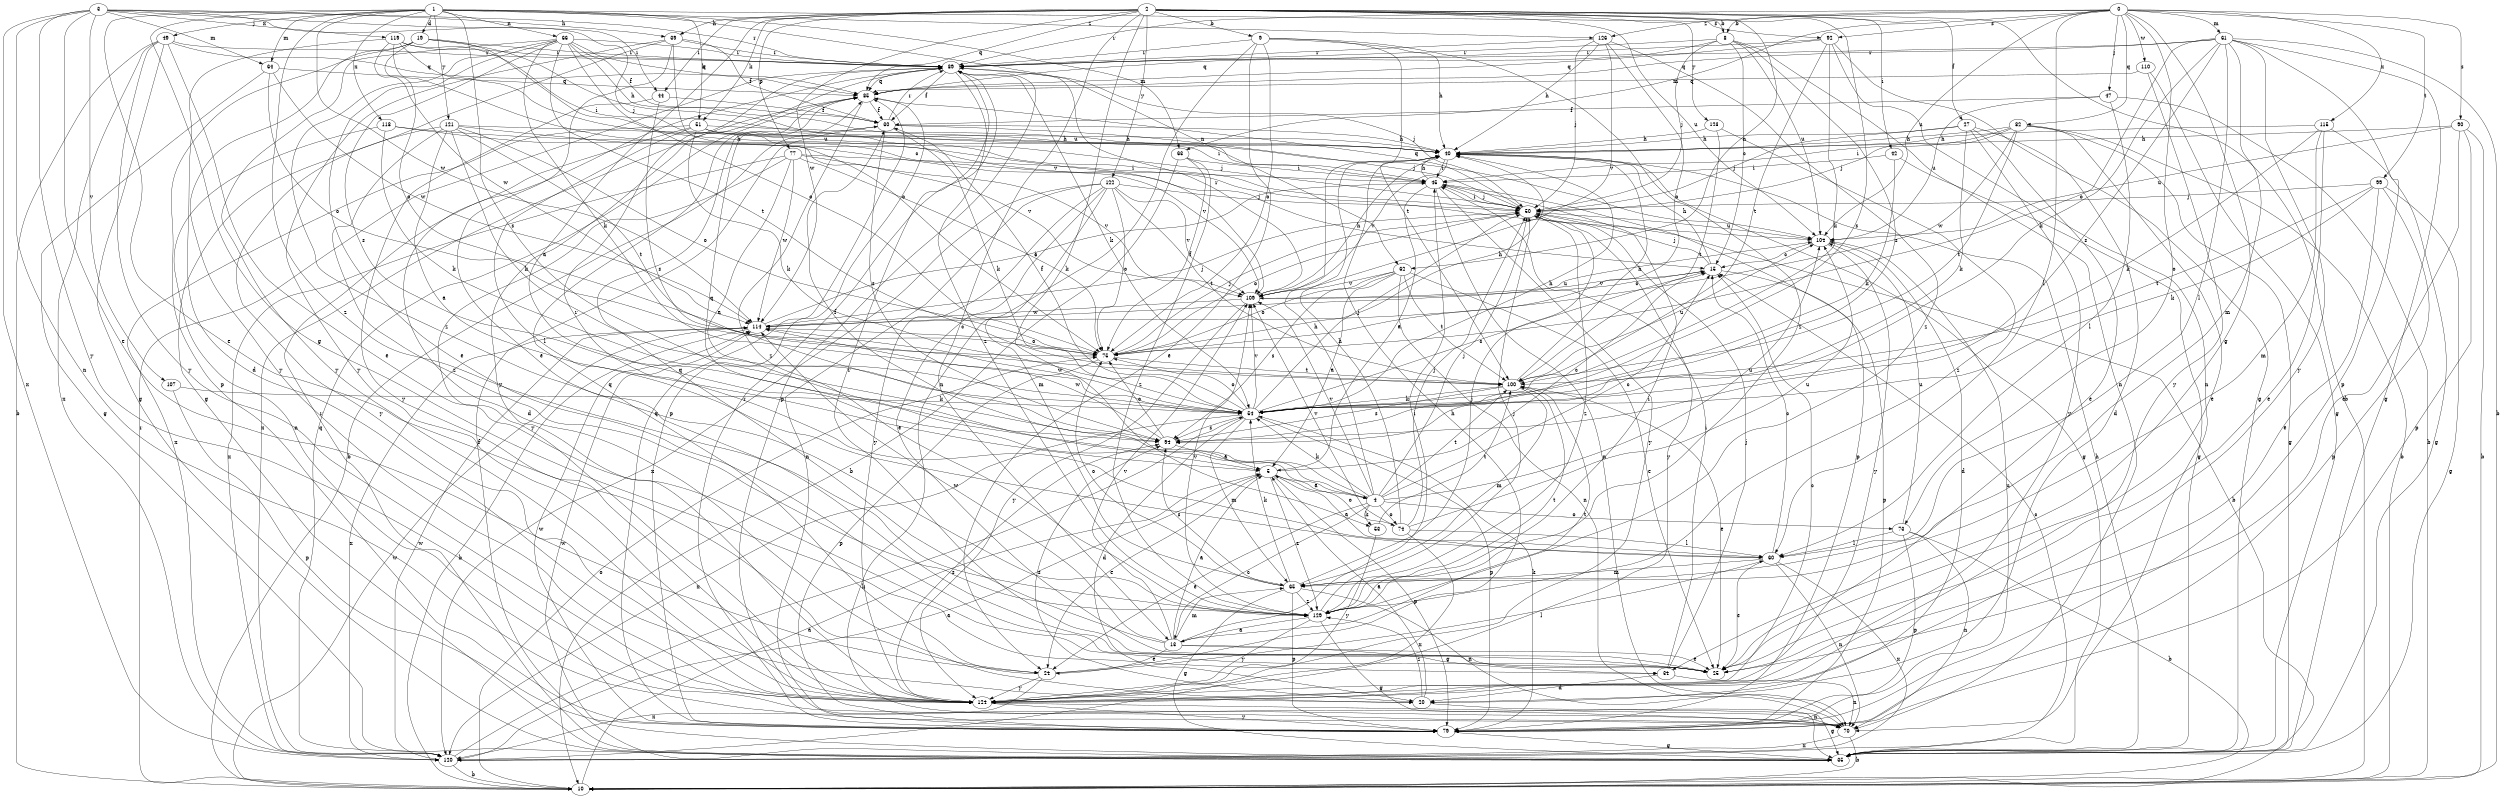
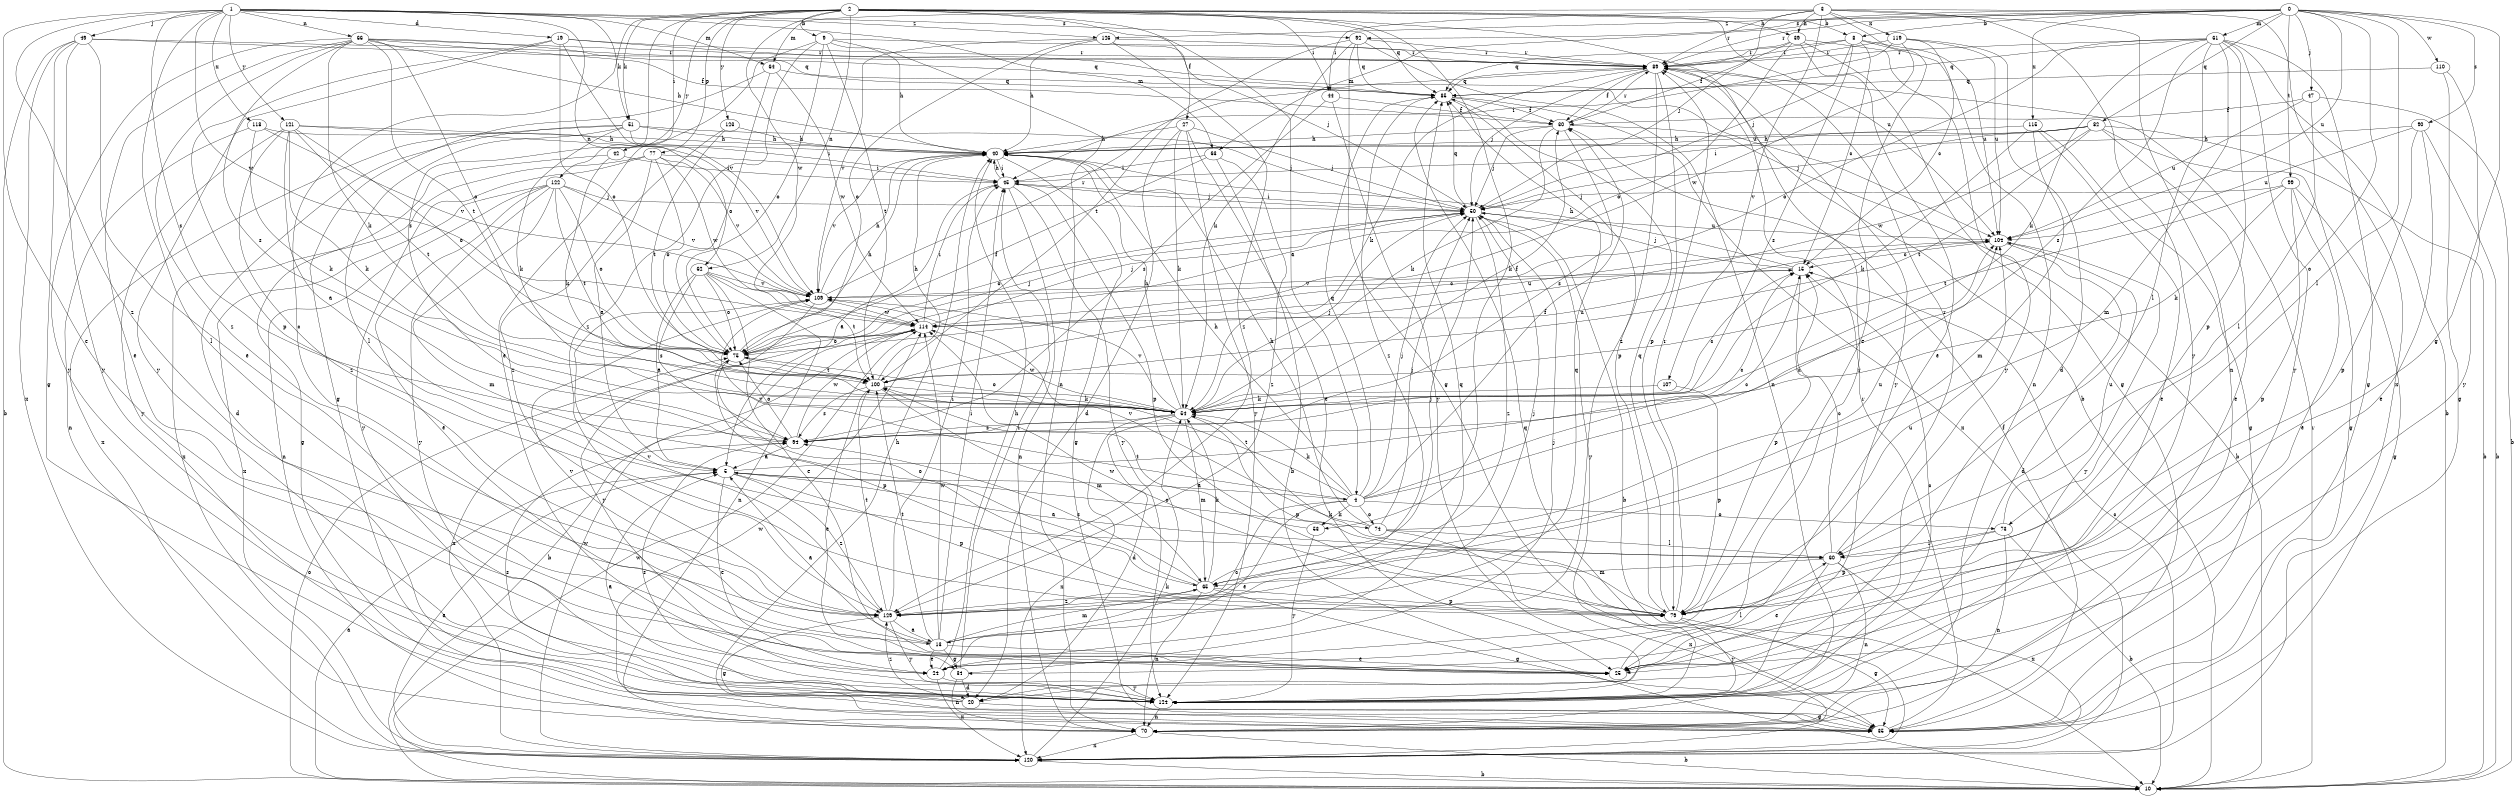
  strict digraph {
    0
    8
    34
    47
    60
    61
    63
    73
    82
    89
    90
    92
    99
    104
    110
    115
    126
    94
    85
    50
    70
    15
    45
    20
    10
    30
    120
    5
    25
    65
    124
    54
    79
    75
    35
    129
    114
    40
    100
    109
    1
    19
    24
    49
    51
    64
    66
    n48 [label=62]
    118
    121
    13
    2
    4
    9
    27
    39
    42
    44
    53
    77
    122
    123
    74
    3
    107
    119
    0 -> 8 [label=b]
    0 -> 34 [label=g]
    0 -> 47 [label=j]
    0 -> 60 [label=l]
    0 -> 61 [label=m]
    0 -> 63 [label=m]
    0 -> 73 [label=o]
    0 -> 82 [label=q]
    0 -> 89 [label=r]
    0 -> 90 [label=s]
    0 -> 92 [label=s]
    0 -> 99 [label=t]
    0 -> 104 [label=u]
    0 -> 110 [label=w]
    0 -> 115 [label=x]
    0 -> 126 [label=z]
    8 -> 89 [label=r]
    8 -> 104 [label=u]
    8 -> 94 [label=s]
    8 -> 85 [label=q]
    8 -> 50 [label=j]
    8 -> 70 [label=n]
    8 -> 15 [label=c]
    34 -> 50 [label=j]
    34 -> 70 [label=n]
    34 -> 45 [label=i]
    34 -> 20 [label=d]
    47 -> 60 [label=l]
    47 -> 104 [label=u]
    47 -> 10 [label=b]
    47 -> 30 [label=f]
    60 -> 89 [label=r]
    60 -> 70 [label=n]
    60 -> 15 [label=c]
    60 -> 120 [label=x]
    60 -> 5 [label=a]
    60 -> 25 [label=e]
    60 -> 65 [label=m]
    61 -> 60 [label=l]
    61 -> 89 [label=r]
    61 -> 94 [label=s]
    61 -> 85 [label=q]
    61 -> 10 [label=b]
    61 -> 65 [label=m]
    61 -> 124 [label=y]
    61 -> 54 [label=k]
    61 -> 79 [label=p]
    61 -> 75 [label=o]
    61 -> 35 [label=g]
    63 -> 45 [label=i]
    63 -> 10 [label=b]
    63 -> 75 [label=f]
    63 -> 129 [label=z]
    73 -> 60 [label=l]
    73 -> 104 [label=u]
    73 -> 70 [label=n]
    73 -> 10 [label=b]
    73 -> 79 [label=p]
    82 -> 50 [label=j]
    82 -> 45 [label=i]
    82 -> 10 [label=b]
    82 -> 25 [label=e]
    82 -> 35 [label=g]
    82 -> 114 [label=w]
    82 -> 40 [label=h]
    82 -> 100 [label=t]
    89 -> 85 [label=q]
    89 -> 50 [label=j]
    89 -> 30 [label=f]
    89 -> 124 [label=y]
    89 -> 54 [label=k]
    89 -> 79 [label=p]
    89 -> 129 [label=z]
    90 -> 104 [label=u]
    90 -> 10 [label=b]
    90 -> 25 [label=e]
    90 -> 79 [label=p]
    90 -> 40 [label=h]
    92 -> 89 [label=r]
    92 -> 85 [label=q]
    92 -> 70 [label=n]
    92 -> 54 [label=k]
    92 -> 35 [label=g]
    92 -> 100 [label=t]
    99 -> 50 [label=j]
    99 -> 25 [label=e]
    99 -> 54 [label=k]
    99 -> 79 [label=p]
    99 -> 35 [label=g]
    99 -> 100 [label=t]
    104 -> 15 [label=c]
    104 -> 20 [label=d]
    104 -> 124 [label=y]
    110 -> 85 [label=q]
    110 -> 124 [label=y]
    110 -> 35 [label=g]
    115 -> 25 [label=e]
    115 -> 65 [label=m]
    115 -> 54 [label=k]
    115 -> 35 [label=g]
    115 -> 40 [label=h]
    126 -> 89 [label=r]
    126 -> 50 [label=j]
    126 -> 75 [label=o]
    126 -> 129 [label=z]
    126 -> 40 [label=h]
    126 -> 109 [label=v]
    94 -> 5 [label=a]
    94 -> 75 [label=o]
    94 -> 114 [label=w]
    85 -> 30 [label=f]
    85 -> 120 [label=x]
    85 -> 79 [label=p]
    85 -> 129 [label=z]
    50 -> 104 [label=u]
    50 -> 85 [label=q]
    50 -> 45 [label=i]
    50 -> 10 [label=b]
    50 -> 124 [label=y]
    50 -> 75 [label=o]
    50 -> 129 [label=z]
    70 -> 10 [label=b]
    70 -> 120 [label=x]
    15 -> 50 [label=j]
    15 -> 79 [label=p]
    15 -> 40 [label=h]
    15 -> 109 [label=v]
    45 -> 50 [label=j]
    45 -> 70 [label=n]
    45 -> 5 [label=a]
    45 -> 124 [label=y]
    45 -> 79 [label=p]
    45 -> 40 [label=h]
    20 -> 94 [label=s]
    20 -> 5 [label=a]
    20 -> 35 [label=g]
    20 -> 129 [label=z]
    10 -> 89 [label=r]
    10 -> 5 [label=a]
    10 -> 75 [label=o]
    10 -> 114 [label=w]
    30 -> 89 [label=r]
    30 -> 94 [label=s]
    30 -> 50 [label=j]
    30 -> 10 [label=b]
    30 -> 54 [label=k]
    30 -> 40 [label=h]
    120 -> 85 [label=q]
    120 -> 15 [label=c]
    120 -> 10 [label=b]
    120 -> 5 [label=a]
    120 -> 54 [label=k]
    120 -> 114 [label=w]
    5 -> 15 [label=c]
    5 -> 79 [label=p]
    5 -> 129 [label=z]
    5 -> 24 [label=e]
    5 -> 4 [label=a]
    5 -> 74 [label=o]
    25 -> 89 [label=r]
    65 -> 94 [label=s]
    65 -> 50 [label=j]
    65 -> 70 [label=n]
    65 -> 54 [label=k]
    65 -> 79 [label=p]
    65 -> 75 [label=o]
    65 -> 35 [label=g]
    65 -> 129 [label=z]
    124 -> 94 [label=s]
    124 -> 70 [label=n]
    124 -> 15 [label=c]
    54 -> 94 [label=s]
    54 -> 50 [label=j]
    54 -> 15 [label=c]
    54 -> 20 [label=d]
    54 -> 30 [label=f]
    54 -> 120 [label=x]
    54 -> 65 [label=m]
    54 -> 79 [label=p]
    54 -> 75 [label=o]
    54 -> 114 [label=w]
    54 -> 40 [label=h]
    54 -> 109 [label=v]
    79 -> 89 [label=r]
    79 -> 104 [label=u]
    79 -> 85 [label=q]
-   124 -> 79 [label=y]
+   79 -> 124 [label=y]
    79 -> 54 [label=k]
    79 -> 35 [label=g]
    79 -> 114 [label=w]
    75 -> 50 [label=j]
    75 -> 79 [label=p]
    75 -> 40 [label=h]
    75 -> 100 [label=t]
    35 -> 89 [label=r]
    35 -> 30 [label=f]
    35 -> 114 [label=w]
    35 -> 40 [label=h]
    129 -> 50 [label=j]
    129 -> 45 [label=i]
    129 -> 124 [label=y]
    129 -> 35 [label=g]
    129 -> 100 [label=t]
    129 -> 109 [label=v]
    129 -> 13 [label=a]
    114 -> 104 [label=u]
    114 -> 50 [label=j]
    114 -> 45 [label=i]
    114 -> 10 [label=b]
    114 -> 120 [label=x]
    114 -> 75 [label=o]
    40 -> 45 [label=i]
    40 -> 35 [label=g]
    40 -> 109 [label=v]
    100 -> 104 [label=u]
    100 -> 94 [label=s]
    100 -> 25 [label=e]
    100 -> 65 [label=m]
    100 -> 54 [label=k]
    100 -> 40 [label=h]
    109 -> 89 [label=r]
    109 -> 15 [label=c]
    109 -> 124 [label=y]
    109 -> 114 [label=w]
    109 -> 40 [label=h]
-   1 -> 34 [label=g]
+   1 -> 34 [label=l]
    1 -> 63 [label=m]
    1 -> 92 [label=s]
    1 -> 126 [label=z]
    1 -> 94 [label=s]
    1 -> 129 [label=z]
    1 -> 114 [label=w]
    1 -> 19 [label=d]
    1 -> 24 [label=e]
    1 -> 49 [label=j]
    1 -> 51 [label=k]
    1 -> 64 [label=m]
    1 -> 66 [label=n]
    1 -> n48 [label=n]
    1 -> 118 [label=x]
    1 -> 121 [label=y]
    19 -> 89 [label=r]
    19 -> 104 [label=u]
    19 -> 124 [label=y]
    19 -> 79 [label=p]
    19 -> 75 [label=o]
    19 -> 109 [label=v]
    24 -> 60 [label=l]
    24 -> 85 [label=q]
    24 -> 120 [label=x]
    24 -> 124 [label=y]
    24 -> 40 [label=h]
    49 -> 89 [label=r]
    49 -> 85 [label=q]
    49 -> 10 [label=b]
    49 -> 120 [label=x]
    49 -> 25 [label=e]
    49 -> 124 [label=y]
    49 -> 35 [label=g]
    51 -> 60 [label=l]
    51 -> 50 [label=j]
    51 -> 45 [label=i]
    51 -> 20 [label=d]
    51 -> 120 [label=x]
    51 -> 54 [label=k]
    51 -> 40 [label=h]
    64 -> 85 [label=q]
    64 -> 75 [label=o]
    64 -> 35 [label=g]
    64 -> 114 [label=w]
    66 -> 89 [label=r]
    66 -> 94 [label=s]
    66 -> 85 [label=q]
    66 -> 30 [label=f]
    66 -> 25 [label=e]
    66 -> 124 [label=y]
    66 -> 54 [label=k]
    66 -> 75 [label=o]
    66 -> 129 [label=z]
    66 -> 40 [label=h]
    66 -> 100 [label=t]
    n48 -> 94 [label=s]
    n48 -> 70 [label=n]
    n48 -> 5 [label=a]
    n48 -> 25 [label=e]
    n48 -> 75 [label=o]
    n48 -> 100 [label=t]
    n48 -> 109 [label=v]
    118 -> 70 [label=n]
    118 -> 54 [label=k]
    118 -> 40 [label=h]
    118 -> 109 [label=v]
    121 -> 5 [label=a]
    121 -> 124 [label=y]
    121 -> 54 [label=k]
    121 -> 75 [label=o]
    121 -> 129 [label=z]
    121 -> 40 [label=h]
    121 -> 100 [label=t]
    121 -> 109 [label=v]
    13 -> 34 [label=g]
    13 -> 85 [label=q]
    13 -> 45 [label=i]
    13 -> 5 [label=a]
    13 -> 25 [label=e]
    13 -> 65 [label=m]
    13 -> 114 [label=w]
    13 -> 100 [label=t]
    13 -> 109 [label=v]
    13 -> 24 [label=e]
    2 -> 8 [label=b]
    2 -> 104 [label=u]
    2 -> 94 [label=s]
    2 -> 85 [label=q]
    2 -> 10 [label=b]
    2 -> 114 [label=w]
    2 -> 51 [label=k]
    2 -> n48 [label=n]
    2 -> 13 [label=c]
    2 -> 4 [label=a]
    2 -> 9 [label=b]
    2 -> 27 [label=f]
    2 -> 39 [label=h]
    2 -> 42 [label=i]
    2 -> 44 [label=i]
    2 -> 53 [label=k]
    2 -> 77 [label=p]
    2 -> 122 [label=y]
    2 -> 123 [label=y]
    4 -> 73 [label=o]
    4 -> 104 [label=u]
    4 -> 85 [label=q]
    4 -> 50 [label=j]
    4 -> 15 [label=c]
    4 -> 30 [label=f]
    4 -> 54 [label=k]
    4 -> 40 [label=h]
    4 -> 100 [label=t]
    4 -> 109 [label=v]
    4 -> 24 [label=e]
    4 -> 13 [label=c]
    4 -> 53 [label=k]
    4 -> 74 [label=o]
    9 -> 89 [label=r]
    9 -> 70 [label=n]
    9 -> 75 [label=o]
    9 -> 129 [label=z]
    9 -> 40 [label=h]
    9 -> 100 [label=t]
    9 -> 24 [label=e]
    27 -> 50 [label=j]
    27 -> 20 [label=d]
    27 -> 25 [label=e]
    27 -> 124 [label=y]
    27 -> 54 [label=k]
    27 -> 40 [label=h]
    39 -> 89 [label=r]
    39 -> 30 [label=f]
    39 -> 25 [label=e]
    39 -> 124 [label=y]
    39 -> 75 [label=o]
    39 -> 35 [label=g]
    42 -> 45 [label=i]
    42 -> 54 [label=k]
    42 -> 35 [label=g]
    44 -> 94 [label=s]
    44 -> 30 [label=f]
    44 -> 124 [label=y]
    53 -> 124 [label=y]
    53 -> 100 [label=t]
    77 -> 45 [label=i]
    77 -> 120 [label=x]
    77 -> 5 [label=a]
    77 -> 124 [label=y]
    77 -> 75 [label=o]
    77 -> 114 [label=w]
    77 -> 109 [label=v]
    122 -> 50 [label=j]
    122 -> 70 [label=n]
    122 -> 120 [label=x]
    122 -> 25 [label=e]
    122 -> 65 [label=m]
    122 -> 124 [label=y]
    122 -> 75 [label=o]
    122 -> 100 [label=t]
    122 -> 109 [label=v]
    123 -> 129 [label=z]
    123 -> 40 [label=h]
    123 -> 100 [label=t]
    74 -> 60 [label=l]
    74 -> 104 [label=u]
    74 -> 50 [label=j]
    74 -> 120 [label=x]
    74 -> 40 [label=h]
    74 -> 109 [label=v]
    3 -> 89 [label=r]
    3 -> 50 [label=j]
    3 -> 70 [label=n]
    3 -> 120 [label=x]
    3 -> 124 [label=y]
    3 -> 24 [label=e]
    3 -> 64 [label=m]
    3 -> 39 [label=h]
    3 -> 44 [label=i]
    3 -> 107 [label=v]
    3 -> 119 [label=x]
    107 -> 54 [label=k]
    107 -> 79 [label=p]
    119 -> 89 [label=r]
    119 -> 104 [label=u]
    119 -> 15 [label=c]
    119 -> 45 [label=i]
    119 -> 20 [label=d]
    119 -> 114 [label=w]
  }
